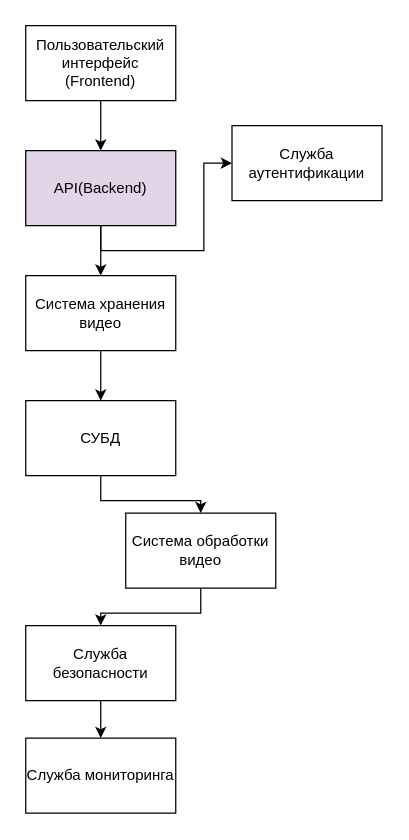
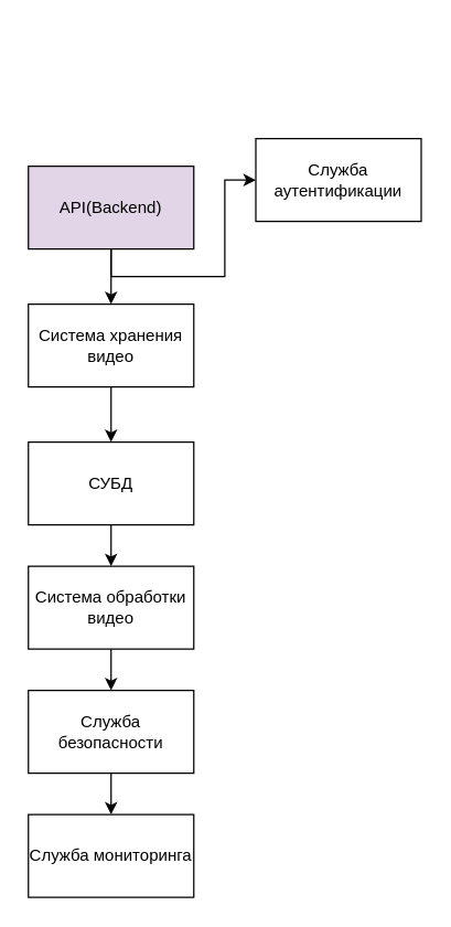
  <mxCell id="0" />
  <mxCell id="1" parent="0" />
- <mxCell id="2" style="edgeStyle=orthogonalEdgeStyle;rounded=0;orthogonalLoop=1;jettySize=auto;html=1;exitX=0.5;exitY=1;exitDx=0;exitDy=0;" parent="1" source="3" target="6" edge="1"><mxGeometry relative="1" as="geometry" /></mxCell>
- <mxCell id="3" value="Пользовательский интерфейс (Frontend)" style="rounded=0;whiteSpace=wrap;html=1;" parent="1" vertex="1"><mxGeometry x="20" y="20" width="120" height="60" as="geometry" /></mxCell>
  <mxCell id="4" style="edgeStyle=orthogonalEdgeStyle;rounded=0;orthogonalLoop=1;jettySize=auto;html=1;exitX=0.5;exitY=1;exitDx=0;exitDy=0;" parent="1" source="6" target="8" edge="1"><mxGeometry relative="1" as="geometry" /></mxCell>
  <mxCell id="5" style="edgeStyle=orthogonalEdgeStyle;rounded=0;orthogonalLoop=1;jettySize=auto;html=1;exitX=0.5;exitY=1;exitDx=0;exitDy=0;" parent="1" source="6" target="9" edge="1"><mxGeometry relative="1" as="geometry" /></mxCell>
  <mxCell id="6" value="API(Backend)" style="rounded=0;whiteSpace=wrap;html=1;fillColor=#e1d5e7;" parent="1" vertex="1"><mxGeometry x="20" y="120" width="120" height="60" as="geometry" /></mxCell>
  <mxCell id="7" style="edgeStyle=orthogonalEdgeStyle;rounded=0;orthogonalLoop=1;jettySize=auto;html=1;exitX=0.5;exitY=1;exitDx=0;exitDy=0;" parent="1" source="8" target="11" edge="1"><mxGeometry relative="1" as="geometry" /></mxCell>
  <mxCell id="8" value="Система хранения видео" style="rounded=0;whiteSpace=wrap;html=1;" parent="1" vertex="1"><mxGeometry x="20" y="220" width="120" height="60" as="geometry" /></mxCell>
  <mxCell id="9" value="Служба аутентификации" style="rounded=0;whiteSpace=wrap;html=1;" parent="1" vertex="1"><mxGeometry x="185" y="100" width="120" height="60" as="geometry" /></mxCell>
  <mxCell id="10" style="edgeStyle=orthogonalEdgeStyle;rounded=0;orthogonalLoop=1;jettySize=auto;html=1;exitX=0.5;exitY=1;exitDx=0;exitDy=0;" parent="1" source="11" target="13" edge="1"><mxGeometry relative="1" as="geometry" /></mxCell>
  <mxCell id="11" value="СУБД" style="rounded=0;whiteSpace=wrap;html=1;" parent="1" vertex="1"><mxGeometry x="20" y="320" width="120" height="60" as="geometry" /></mxCell>
  <mxCell id="12" style="edgeStyle=orthogonalEdgeStyle;rounded=0;orthogonalLoop=1;jettySize=auto;html=1;exitX=0.5;exitY=1;exitDx=0;exitDy=0;" parent="1" source="13" target="15" edge="1"><mxGeometry relative="1" as="geometry" /></mxCell>
- <mxCell id="13" value="Система обработки видео" style="rounded=0;whiteSpace=wrap;html=1;" parent="1" vertex="1"><mxGeometry x="100" y="410" width="120" height="60" as="geometry" /></mxCell>
+ <mxCell id="13" value="Система обработки видео" style="rounded=0;whiteSpace=wrap;html=1;" parent="1" vertex="1"><mxGeometry x="20" y="410" width="120" height="60" as="geometry" /></mxCell>
  <mxCell id="14" style="edgeStyle=orthogonalEdgeStyle;rounded=0;orthogonalLoop=1;jettySize=auto;html=1;exitX=0.5;exitY=1;exitDx=0;exitDy=0;" parent="1" source="15" target="16" edge="1"><mxGeometry relative="1" as="geometry" /></mxCell>
  <mxCell id="15" value="Служба безопасности" style="rounded=0;whiteSpace=wrap;html=1;" parent="1" vertex="1"><mxGeometry x="20" y="500" width="120" height="60" as="geometry" /></mxCell>
  <mxCell id="16" value="Служба мониторинга" style="rounded=0;whiteSpace=wrap;html=1;" parent="1" vertex="1"><mxGeometry x="20" y="590" width="120" height="60" as="geometry" /></mxCell>
